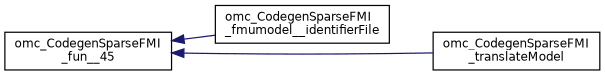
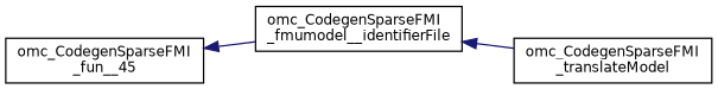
  digraph {
    rankdir=LR
    node [color=black fillcolor=white fontname=Helvetica fontsize=10 shape=record style=filled]
    edge [color=midnightblue dir=back fontname=Helvetica fontsize=10 labelfontname=Helvetica labelfontsize=10 style=solid]
    n1 [height=0.2 label="omc_CodegenSparseFMI\l_fun__45" width=0.4]
    n2 [height=0.2 label="omc_CodegenSparseFMI\l_fmumodel__identifierFile" width=0.4]
    n3 [height=0.2 label="omc_CodegenSparseFMI\l_translateModel" width=0.4]
    n1 -> n2
-   n1 -> n3
+   n2 -> n3
  }
